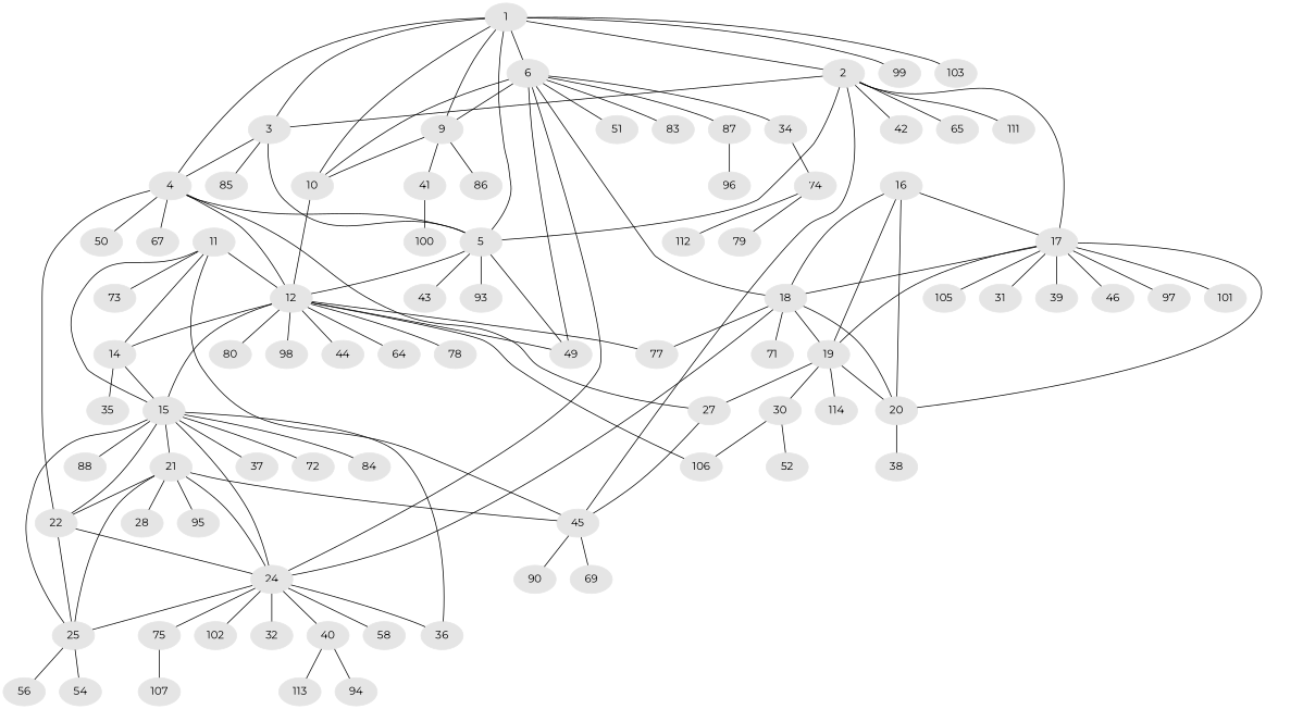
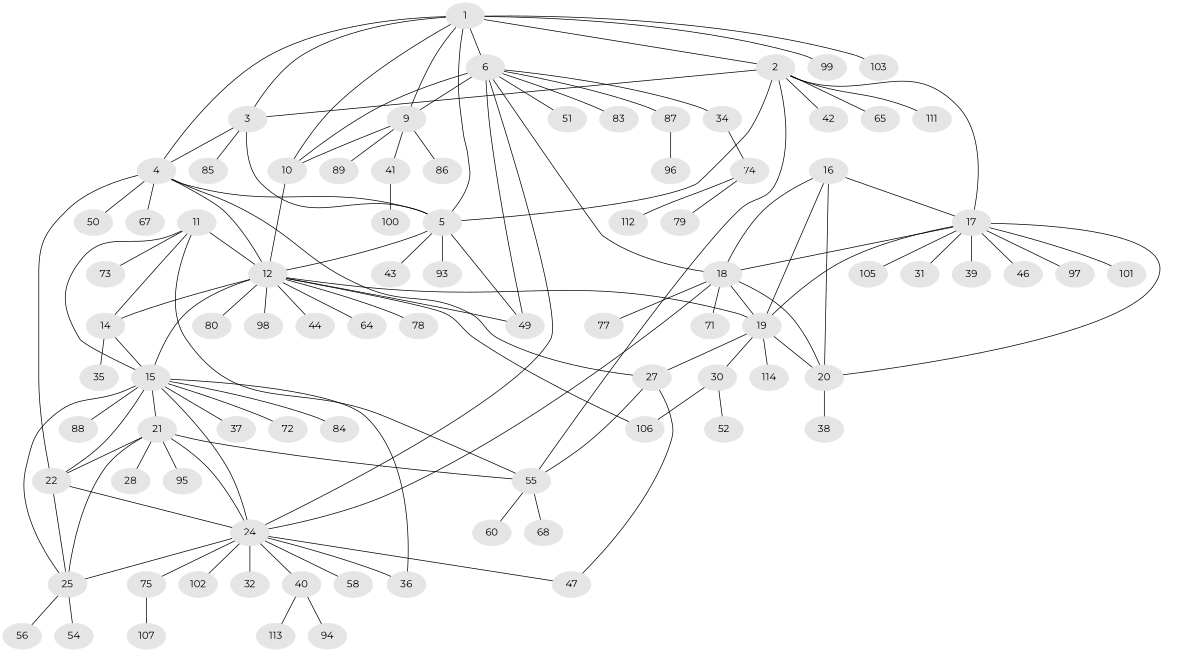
  graph {
    fontname=Montserrat
    node [color=gray90 fontname=Montserrat style=filled]
    edge [fontname=Montserrat]
    1 [super="+8"]
    2 [super="+26"]
    3
    4 [super="+29"]
    5 [super="+55"]
    6 [super="+7"]
    9 [super="+33"]
    10
    99
    103
    17 [super="+81"]
    42
-   45 [super="+48"]
+   45 [super="+48" label=55]
    65
    111
    85 [super="+110"]
    12 [super="+13"]
    22
    27
    50
    67
    43
    49 [super="+76"]
    93
    18 [super="+82"]
    24 [super="+61"]
    34 [super="+70"]
    51 [super="+92"]
    83
    87
    41
    86
+   89
    19 [super="+63"]
    20 [super="+59"]
    31 [super="+53"]
    39
    46
    97
    101
    105
-   60 [super="+68" label=90]
-   69
+   60 [super="+68"]
+   69 [label=68]
    14
    15 [super="+23"]
    44
    64
    78
    80
    98
    106
    25 [super="+91"]
+   47
    71
    77
    36
    32
    40 [super="+90"]
    58
    75
    102
    74 [super="+108"]
    96
    100
    11 [super="+66"]
    73
    35
    21 [super="+57"]
    37
    72
    84
    88
    30 [super="+109"]
    114
    28
    95
    54
    56 [super="+62"]
    16
    38
    52
    94
    113
    107
    79
    112
    1 -- 2
    1 -- 3
    1 -- 4
    1 -- 5
    1 -- 6 [weight=2]
    1 -- 9
    1 -- 10
    1 -- 99
    1 -- 103
    2 -- 3
    2 -- 5
    2 -- 17
    2 -- 42
    2 -- 45
    2 -- 65
    2 -- 111
    3 -- 4
    3 -- 5
    3 -- 85
    4 -- 5
    4 -- 12
    4 -- 22
    4 -- 27
    4 -- 50
    4 -- 67
    5 -- 12
    5 -- 43
    5 -- 49
    5 -- 93
    6 -- 9 [weight=2]
    6 -- 10 [weight=2]
    6 -- 49
    6 -- 18
    6 -- 24
    6 -- 34
    6 -- 51
    6 -- 83
    6 -- 87
    9 -- 10
    9 -- 41
    9 -- 86
+   9 -- 89
    10 -- 12
    17 -- 18
    17 -- 19
    17 -- 20
    17 -- 31
    17 -- 39
    17 -- 46
    17 -- 97
    17 -- 101
    17 -- 105
    45 -- 60
    45 -- 69
    12 -- 49
-   12 -- 77
+   12 -- 19
    12 -- 14 [weight=2]
    12 -- 15 [weight=2]
    12 -- 44
    12 -- 64
    12 -- 78
    12 -- 80
    12 -- 98
    12 -- 106
    22 -- 24
    22 -- 25
    27 -- 45
+   27 -- 47
    18 -- 24
    18 -- 19
    18 -- 20
    18 -- 71
    18 -- 77
    24 -- 25
+   24 -- 47
    24 -- 36
    24 -- 32
    24 -- 40
    24 -- 58
    24 -- 75
    24 -- 102
    34 -- 74
    87 -- 96
    41 -- 100
    19 -- 27
    19 -- 20
    19 -- 30
    19 -- 114
    20 -- 38
    14 -- 15
    14 -- 35
    15 -- 22
    15 -- 24
    15 -- 25
    15 -- 36
    15 -- 21
    15 -- 37
    15 -- 72
    15 -- 84
    15 -- 88
    25 -- 54
    25 -- 56
    40 -- 94
    40 -- 113
    75 -- 107
    74 -- 79
    74 -- 112
    11 -- 45
    11 -- 12 [weight=2]
    11 -- 14
    11 -- 15
    11 -- 73
    21 -- 45
    21 -- 22
    21 -- 24
    21 -- 25
    21 -- 28
    21 -- 95
    30 -- 106
    30 -- 52
    16 -- 17
    16 -- 18
    16 -- 19
    16 -- 20
  }
